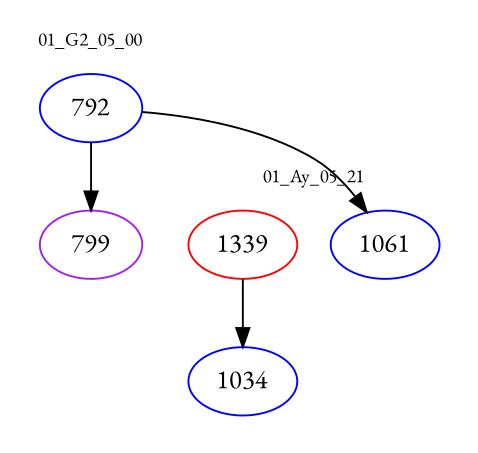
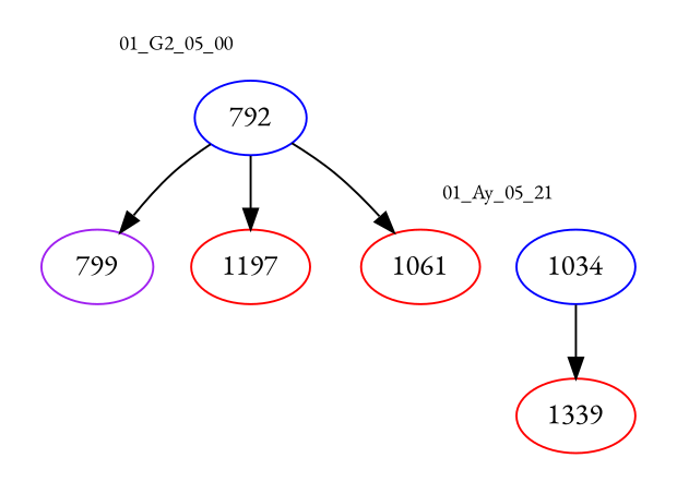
  digraph {
    fontname="EB Garamond"
    node [color=blue fontname="EB Garamond"]
    edge [color=black fontname="EB Garamond"]
    n1 [label=1034]
-   n2 [label=1061]
+   n2 [color=red label=1061]
    n3 [color=red label=1339]
    n4 [label=792]
    n5 [color=purple label=799]
+   n6 [color=red label=1197]
    subgraph cluster_1 {
      color=white
      fontsize=10
      label="01_Ay_05_21"
      n1
      n2
      n3
    }
    subgraph cluster_2 {
      color=white
      fontsize=10
      label="01_G2_05_00"
      n4
      n5
+     n6
    }
-   n3 -> n1
+   n1 -> n3
    n4 -> n2
    n4 -> n5
+   n4 -> n6
  }
